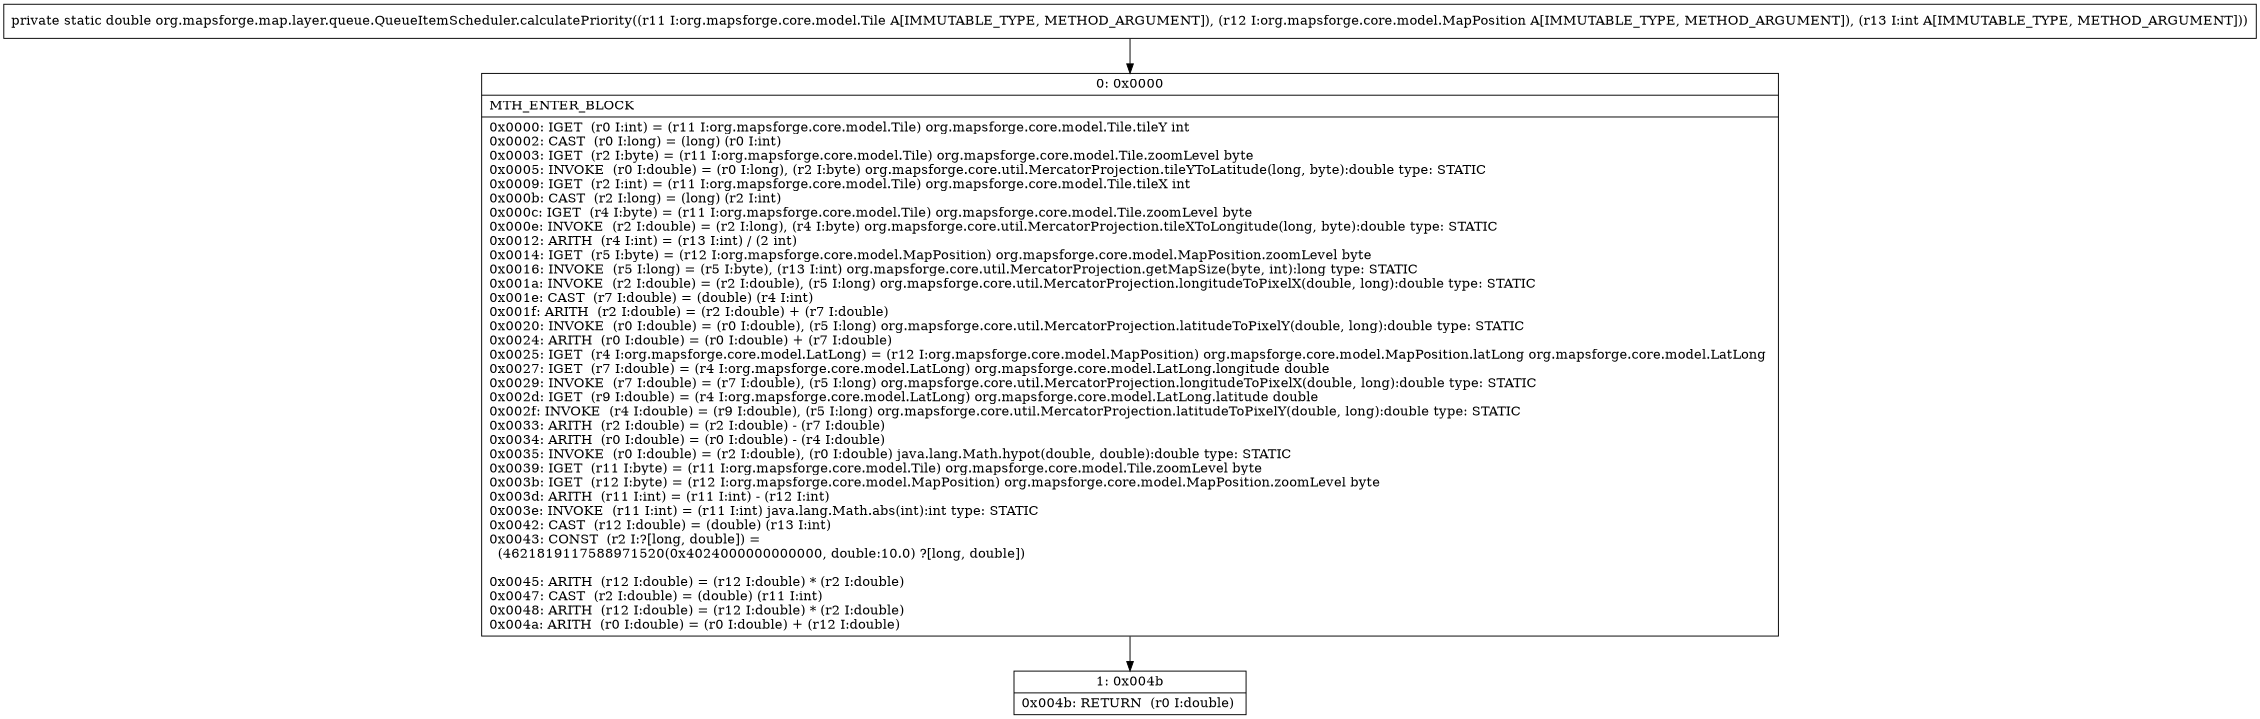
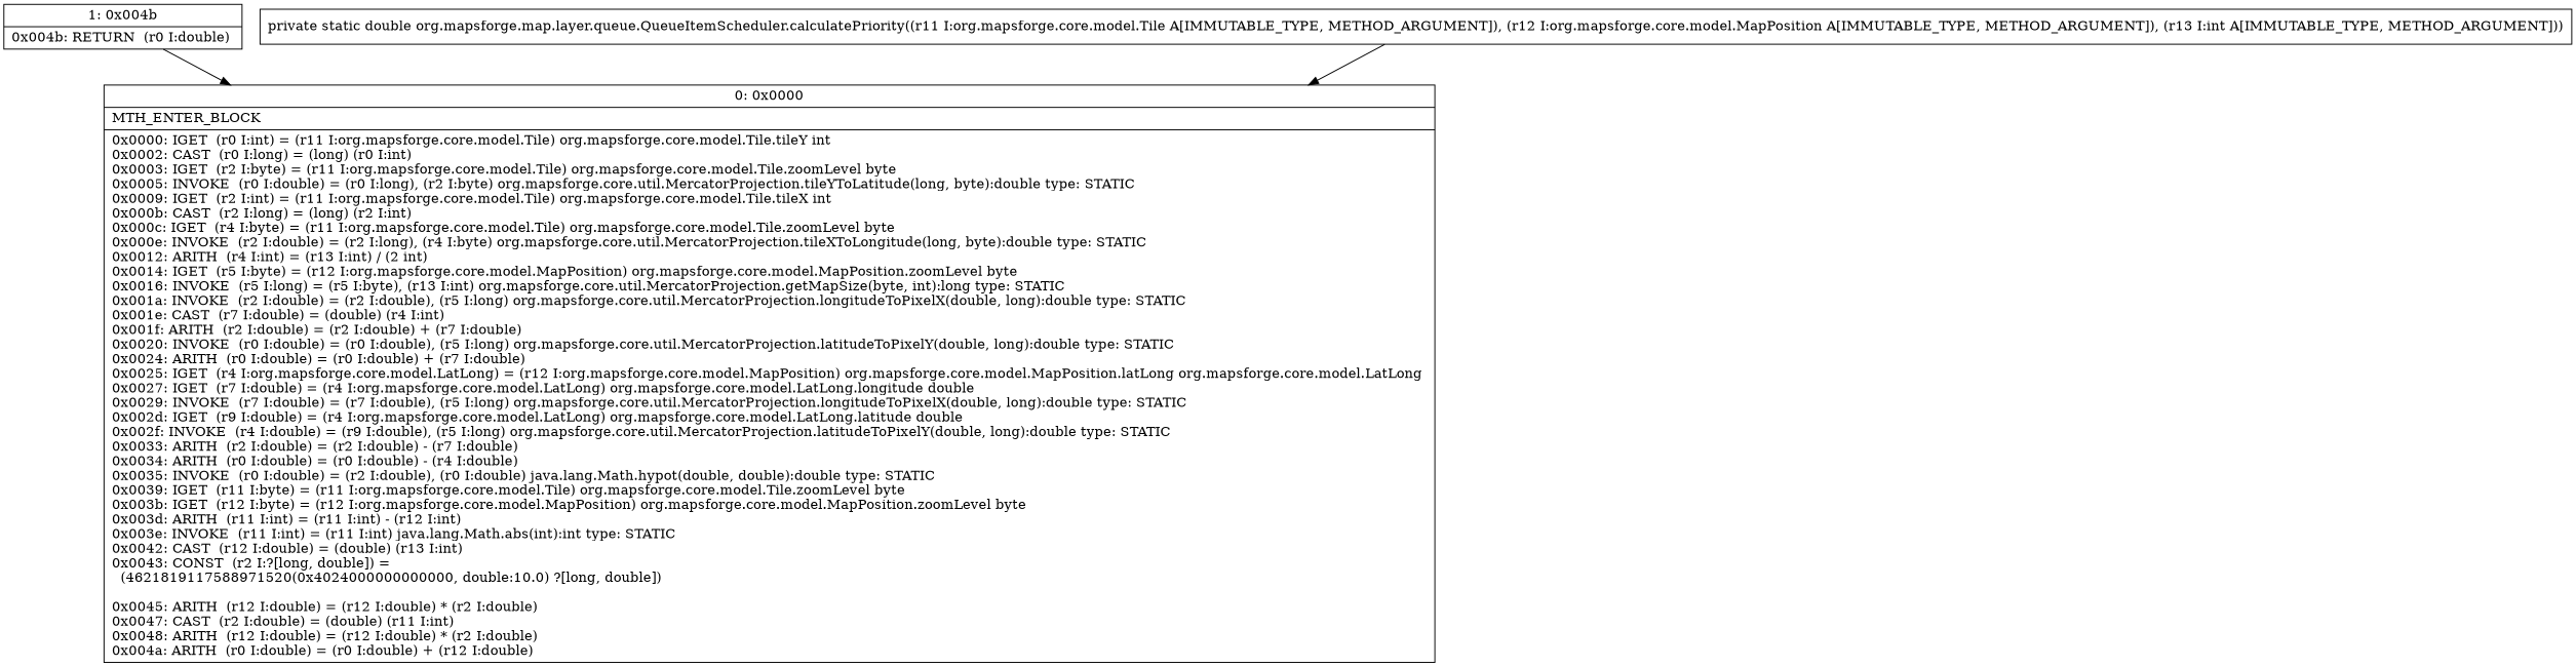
  digraph {
    node [shape=record]
    n1 [label="{0\:\ 0x0000|MTH_ENTER_BLOCK\l|0x0000: IGET  (r0 I:int) = (r11 I:org.mapsforge.core.model.Tile) org.mapsforge.core.model.Tile.tileY int \l0x0002: CAST  (r0 I:long) = (long) (r0 I:int) \l0x0003: IGET  (r2 I:byte) = (r11 I:org.mapsforge.core.model.Tile) org.mapsforge.core.model.Tile.zoomLevel byte \l0x0005: INVOKE  (r0 I:double) = (r0 I:long), (r2 I:byte) org.mapsforge.core.util.MercatorProjection.tileYToLatitude(long, byte):double type: STATIC \l0x0009: IGET  (r2 I:int) = (r11 I:org.mapsforge.core.model.Tile) org.mapsforge.core.model.Tile.tileX int \l0x000b: CAST  (r2 I:long) = (long) (r2 I:int) \l0x000c: IGET  (r4 I:byte) = (r11 I:org.mapsforge.core.model.Tile) org.mapsforge.core.model.Tile.zoomLevel byte \l0x000e: INVOKE  (r2 I:double) = (r2 I:long), (r4 I:byte) org.mapsforge.core.util.MercatorProjection.tileXToLongitude(long, byte):double type: STATIC \l0x0012: ARITH  (r4 I:int) = (r13 I:int) \/ (2 int) \l0x0014: IGET  (r5 I:byte) = (r12 I:org.mapsforge.core.model.MapPosition) org.mapsforge.core.model.MapPosition.zoomLevel byte \l0x0016: INVOKE  (r5 I:long) = (r5 I:byte), (r13 I:int) org.mapsforge.core.util.MercatorProjection.getMapSize(byte, int):long type: STATIC \l0x001a: INVOKE  (r2 I:double) = (r2 I:double), (r5 I:long) org.mapsforge.core.util.MercatorProjection.longitudeToPixelX(double, long):double type: STATIC \l0x001e: CAST  (r7 I:double) = (double) (r4 I:int) \l0x001f: ARITH  (r2 I:double) = (r2 I:double) + (r7 I:double) \l0x0020: INVOKE  (r0 I:double) = (r0 I:double), (r5 I:long) org.mapsforge.core.util.MercatorProjection.latitudeToPixelY(double, long):double type: STATIC \l0x0024: ARITH  (r0 I:double) = (r0 I:double) + (r7 I:double) \l0x0025: IGET  (r4 I:org.mapsforge.core.model.LatLong) = (r12 I:org.mapsforge.core.model.MapPosition) org.mapsforge.core.model.MapPosition.latLong org.mapsforge.core.model.LatLong \l0x0027: IGET  (r7 I:double) = (r4 I:org.mapsforge.core.model.LatLong) org.mapsforge.core.model.LatLong.longitude double \l0x0029: INVOKE  (r7 I:double) = (r7 I:double), (r5 I:long) org.mapsforge.core.util.MercatorProjection.longitudeToPixelX(double, long):double type: STATIC \l0x002d: IGET  (r9 I:double) = (r4 I:org.mapsforge.core.model.LatLong) org.mapsforge.core.model.LatLong.latitude double \l0x002f: INVOKE  (r4 I:double) = (r9 I:double), (r5 I:long) org.mapsforge.core.util.MercatorProjection.latitudeToPixelY(double, long):double type: STATIC \l0x0033: ARITH  (r2 I:double) = (r2 I:double) \- (r7 I:double) \l0x0034: ARITH  (r0 I:double) = (r0 I:double) \- (r4 I:double) \l0x0035: INVOKE  (r0 I:double) = (r2 I:double), (r0 I:double) java.lang.Math.hypot(double, double):double type: STATIC \l0x0039: IGET  (r11 I:byte) = (r11 I:org.mapsforge.core.model.Tile) org.mapsforge.core.model.Tile.zoomLevel byte \l0x003b: IGET  (r12 I:byte) = (r12 I:org.mapsforge.core.model.MapPosition) org.mapsforge.core.model.MapPosition.zoomLevel byte \l0x003d: ARITH  (r11 I:int) = (r11 I:int) \- (r12 I:int) \l0x003e: INVOKE  (r11 I:int) = (r11 I:int) java.lang.Math.abs(int):int type: STATIC \l0x0042: CAST  (r12 I:double) = (double) (r13 I:int) \l0x0043: CONST  (r2 I:?[long, double]) = \l  (4621819117588971520(0x4024000000000000, double:10.0) ?[long, double])\l \l0x0045: ARITH  (r12 I:double) = (r12 I:double) * (r2 I:double) \l0x0047: CAST  (r2 I:double) = (double) (r11 I:int) \l0x0048: ARITH  (r12 I:double) = (r12 I:double) * (r2 I:double) \l0x004a: ARITH  (r0 I:double) = (r0 I:double) + (r12 I:double) \l}"]
    n2 [label="{1\:\ 0x004b|0x004b: RETURN  (r0 I:double) \l}"]
    n3 [label="{private static double org.mapsforge.map.layer.queue.QueueItemScheduler.calculatePriority((r11 I:org.mapsforge.core.model.Tile A[IMMUTABLE_TYPE, METHOD_ARGUMENT]), (r12 I:org.mapsforge.core.model.MapPosition A[IMMUTABLE_TYPE, METHOD_ARGUMENT]), (r13 I:int A[IMMUTABLE_TYPE, METHOD_ARGUMENT])) }"]
-   n1 -> n2
+   n2 -> n1
    n3 -> n1
  }
